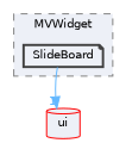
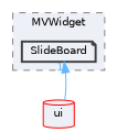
  digraph {
    compound=true
    node [fillcolor="#edf0f7" fontname=Helvetica fontsize=10]
    n1 [color=grey25 height=0.2 label=SlideBoard shape=note style="filled,bold" width=0.4]
    n2 [color=red height=0.2 label=ui shape=cylinder style=filled width=0.4]
    subgraph cluster_1 {
      bgcolor="#edf0f7"
      fontname=Helvetica
      fontsize=10
      label=MVWidget
      pencolor=grey50
      style="filled,dashed"
      n1
    }
-   n1 -> n2 [color=steelblue1 fontcolor=steelblue1 fontname=Helvetica fontsize=10 headlabel=1 labeldistance=1.5 labelfontname=Helvetica labelfontsize=10]
+   n2 -> n1 [color=steelblue1 fontcolor=steelblue1 fontname=Helvetica fontsize=10 headlabel=1 labeldistance=1.5 labelfontname=Helvetica labelfontsize=10]
  }
